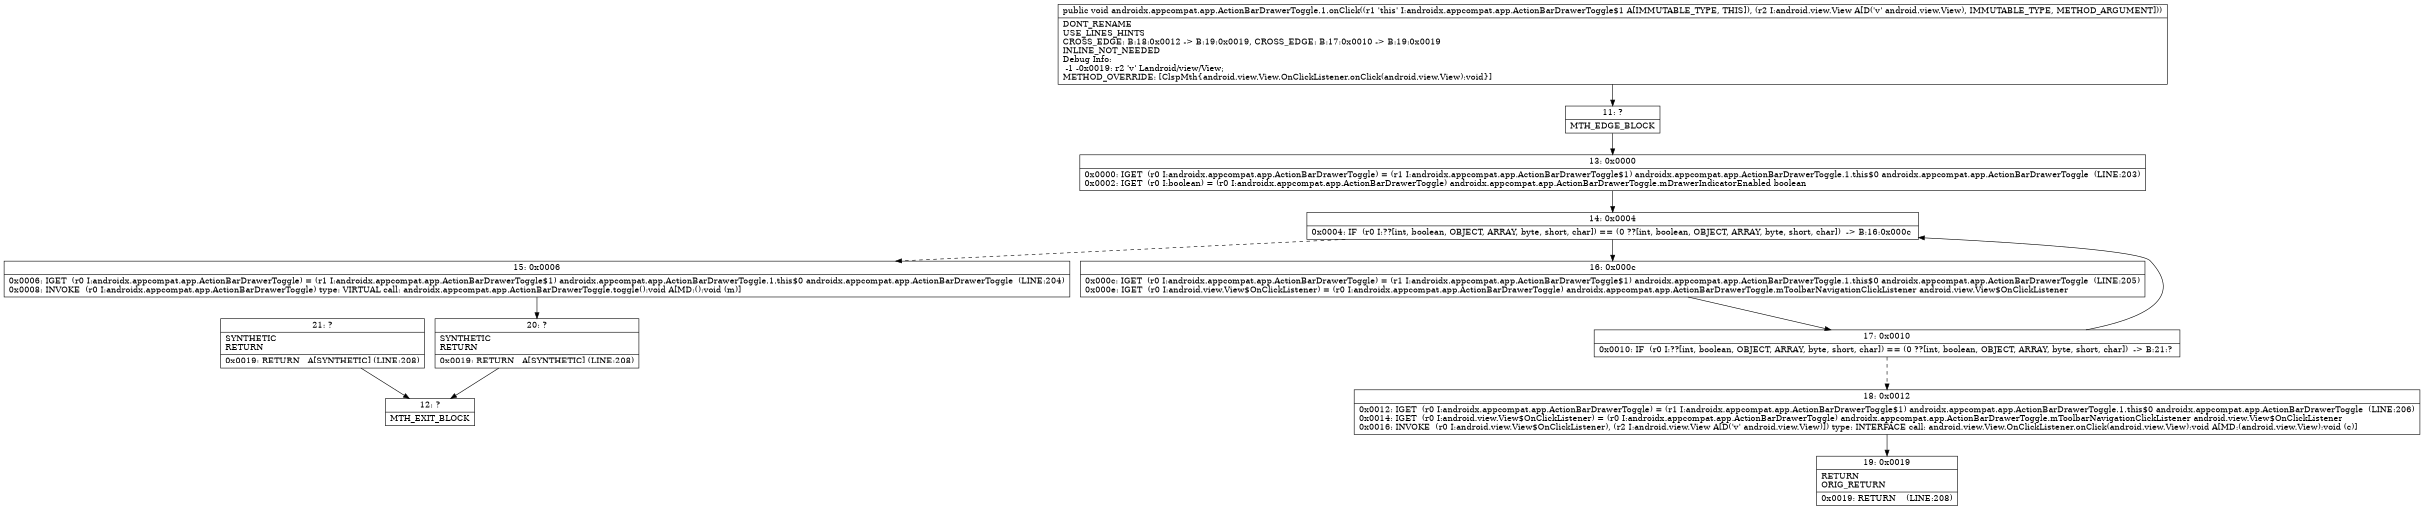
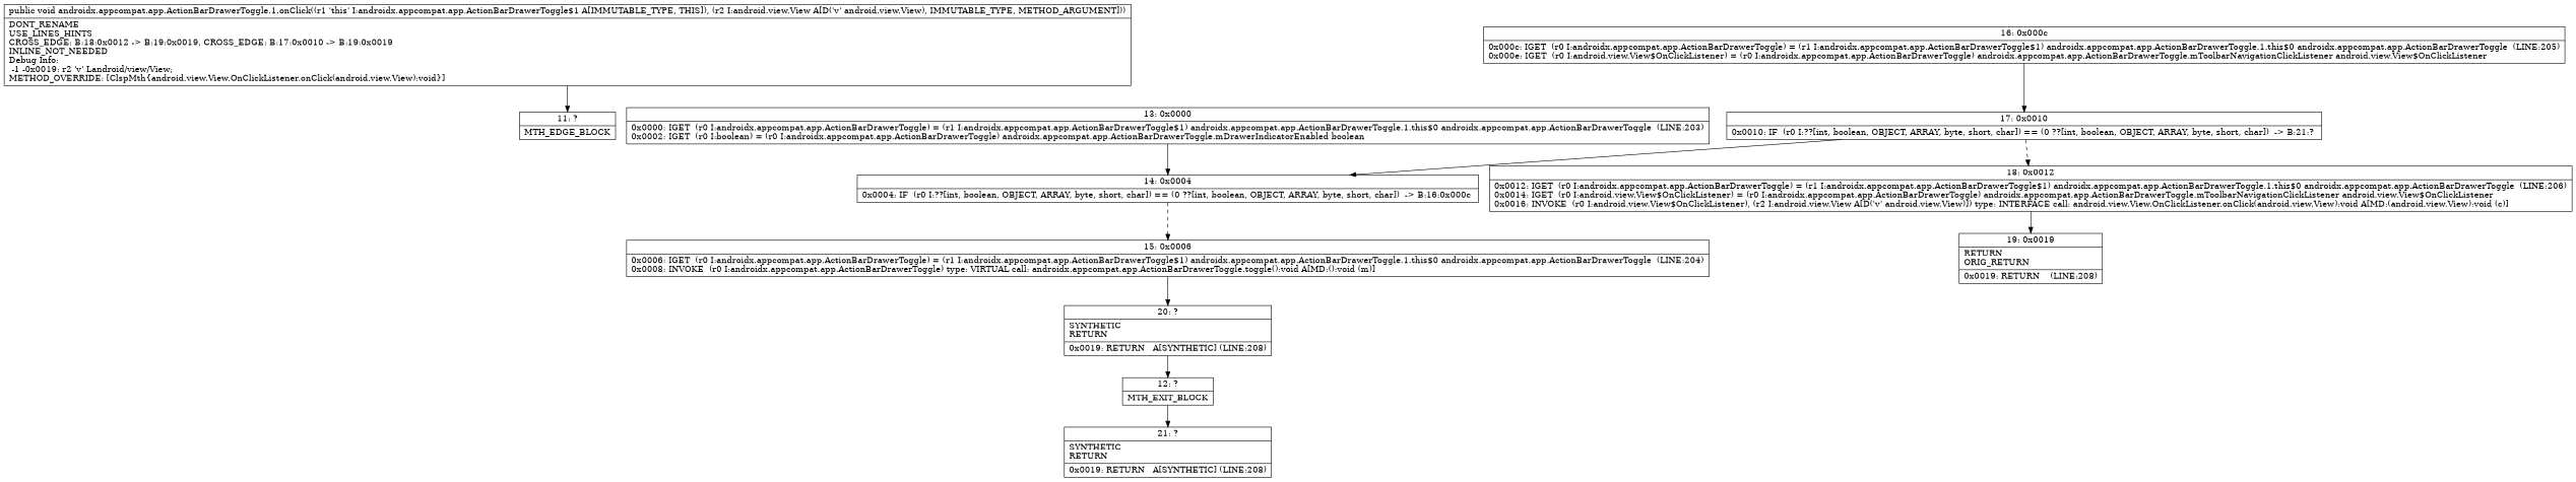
  digraph {
    node [shape=record]
    n1 [label="{11\:\ ?|MTH_EDGE_BLOCK\l}"]
    n2 [label="{13\:\ 0x0000|0x0000: IGET  (r0 I:androidx.appcompat.app.ActionBarDrawerToggle) = (r1 I:androidx.appcompat.app.ActionBarDrawerToggle$1) androidx.appcompat.app.ActionBarDrawerToggle.1.this$0 androidx.appcompat.app.ActionBarDrawerToggle  (LINE:203)\l0x0002: IGET  (r0 I:boolean) = (r0 I:androidx.appcompat.app.ActionBarDrawerToggle) androidx.appcompat.app.ActionBarDrawerToggle.mDrawerIndicatorEnabled boolean \l}"]
    n3 [label="{14\:\ 0x0004|0x0004: IF  (r0 I:??[int, boolean, OBJECT, ARRAY, byte, short, char]) == (0 ??[int, boolean, OBJECT, ARRAY, byte, short, char])  \-\> B:16:0x000c \l}"]
    n4 [label="{15\:\ 0x0006|0x0006: IGET  (r0 I:androidx.appcompat.app.ActionBarDrawerToggle) = (r1 I:androidx.appcompat.app.ActionBarDrawerToggle$1) androidx.appcompat.app.ActionBarDrawerToggle.1.this$0 androidx.appcompat.app.ActionBarDrawerToggle  (LINE:204)\l0x0008: INVOKE  (r0 I:androidx.appcompat.app.ActionBarDrawerToggle) type: VIRTUAL call: androidx.appcompat.app.ActionBarDrawerToggle.toggle():void A[MD:():void (m)]\l}"]
    n5 [label="{16\:\ 0x000c|0x000c: IGET  (r0 I:androidx.appcompat.app.ActionBarDrawerToggle) = (r1 I:androidx.appcompat.app.ActionBarDrawerToggle$1) androidx.appcompat.app.ActionBarDrawerToggle.1.this$0 androidx.appcompat.app.ActionBarDrawerToggle  (LINE:205)\l0x000e: IGET  (r0 I:android.view.View$OnClickListener) = (r0 I:androidx.appcompat.app.ActionBarDrawerToggle) androidx.appcompat.app.ActionBarDrawerToggle.mToolbarNavigationClickListener android.view.View$OnClickListener \l}"]
    n6 [label="{20\:\ ?|SYNTHETIC\lRETURN\l|0x0019: RETURN   A[SYNTHETIC] (LINE:208)\l}"]
    n7 [label="{17\:\ 0x0010|0x0010: IF  (r0 I:??[int, boolean, OBJECT, ARRAY, byte, short, char]) == (0 ??[int, boolean, OBJECT, ARRAY, byte, short, char])  \-\> B:21:? \l}"]
    n8 [label="{12\:\ ?|MTH_EXIT_BLOCK\l}"]
    n9 [label="{18\:\ 0x0012|0x0012: IGET  (r0 I:androidx.appcompat.app.ActionBarDrawerToggle) = (r1 I:androidx.appcompat.app.ActionBarDrawerToggle$1) androidx.appcompat.app.ActionBarDrawerToggle.1.this$0 androidx.appcompat.app.ActionBarDrawerToggle  (LINE:206)\l0x0014: IGET  (r0 I:android.view.View$OnClickListener) = (r0 I:androidx.appcompat.app.ActionBarDrawerToggle) androidx.appcompat.app.ActionBarDrawerToggle.mToolbarNavigationClickListener android.view.View$OnClickListener \l0x0016: INVOKE  (r0 I:android.view.View$OnClickListener), (r2 I:android.view.View A[D('v' android.view.View)]) type: INTERFACE call: android.view.View.OnClickListener.onClick(android.view.View):void A[MD:(android.view.View):void (c)]\l}"]
    n10 [label="{19\:\ 0x0019|RETURN\lORIG_RETURN\l|0x0019: RETURN    (LINE:208)\l}"]
    n11 [label="{21\:\ ?|SYNTHETIC\lRETURN\l|0x0019: RETURN   A[SYNTHETIC] (LINE:208)\l}"]
    n12 [label="{public void androidx.appcompat.app.ActionBarDrawerToggle.1.onClick((r1 'this' I:androidx.appcompat.app.ActionBarDrawerToggle$1 A[IMMUTABLE_TYPE, THIS]), (r2 I:android.view.View A[D('v' android.view.View), IMMUTABLE_TYPE, METHOD_ARGUMENT]))  | DONT_RENAME\lUSE_LINES_HINTS\lCROSS_EDGE: B:18:0x0012 \-\> B:19:0x0019, CROSS_EDGE: B:17:0x0010 \-\> B:19:0x0019\lINLINE_NOT_NEEDED\lDebug Info:\l  \-1 \-0x0019: r2 'v' Landroid\/view\/View;\lMETHOD_OVERRIDE: [ClspMth\{android.view.View.OnClickListener.onClick(android.view.View):void\}]\l}"]
-   n1 -> n2
    n2 -> n3
    n3 -> n4 [style=dashed]
-   n3 -> n5
    n4 -> n6
    n5 -> n7
    n6 -> n8
    n7 -> n3
    n7 -> n9 [style=dashed]
    n9 -> n10
-   n11 -> n8
+   n8 -> n11
    n12 -> n1
  }
